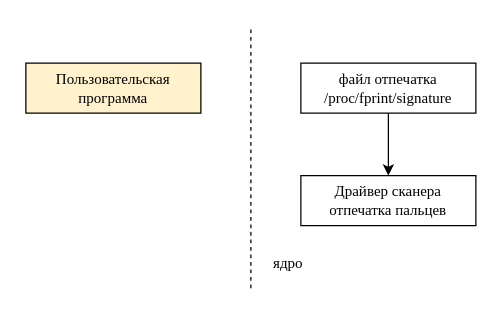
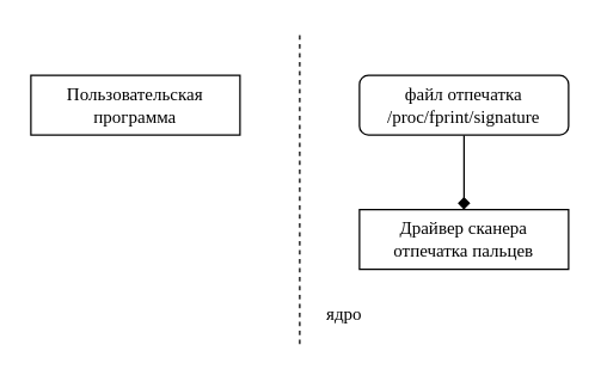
  <mxCell id="0" />
  <mxCell id="1" parent="0" />
- <mxCell id="2" value="Пользовательская программа" style="rounded=0;whiteSpace=wrap;html=1;fontFamily=Times New Roman;fillColor=#fff2cc;" vertex="1" parent="1"><mxGeometry x="20" y="50" width="140" height="40" as="geometry" /></mxCell>
+ <mxCell id="2" value="Пользовательская программа" style="rounded=0;whiteSpace=wrap;html=1;fontFamily=Times New Roman;" vertex="1" parent="1"><mxGeometry x="20" y="50" width="140" height="40" as="geometry" /></mxCell>
  <mxCell id="3" value="Драйвер сканера отпечатка пальцев" style="rounded=0;whiteSpace=wrap;html=1;fontFamily=Times New Roman;" vertex="1" parent="1"><mxGeometry x="240" y="140" width="140" height="40" as="geometry" /></mxCell>
  <mxCell id="4" value="" style="endArrow=none;dashed=1;html=1;rounded=0;fontFamily=Times New Roman;" edge="1" parent="1"><mxGeometry width="50" height="50" relative="1" as="geometry"><mxPoint x="200" y="230" as="sourcePoint" /><mxPoint x="200" y="20" as="targetPoint" /></mxGeometry></mxCell>
- <mxCell id="5" style="edgeStyle=orthogonalEdgeStyle;rounded=0;orthogonalLoop=1;jettySize=auto;html=1;" edge="1" parent="1" source="6" target="3"><mxGeometry relative="1" as="geometry" /></mxCell>
- <mxCell id="6" value="файл отпечатка&lt;br&gt;/proc/fprint/signature" style="rounded=0;whiteSpace=wrap;html=1;fontFamily=Times New Roman;" vertex="1" parent="1"><mxGeometry x="240" y="50" width="140" height="40" as="geometry" /></mxCell>
+ <mxCell id="5" style="edgeStyle=orthogonalEdgeStyle;rounded=0;orthogonalLoop=1;jettySize=auto;html=1;endArrow=diamond;" edge="1" parent="1" source="6" target="3"><mxGeometry relative="1" as="geometry" /></mxCell>
+ <mxCell id="6" value="файл отпечатка&lt;br&gt;/proc/fprint/signature" style="whiteSpace=wrap;html=1;fontFamily=Times New Roman;rounded=1;" vertex="1" parent="1"><mxGeometry x="240" y="50" width="140" height="40" as="geometry" /></mxCell>
  <mxCell id="7" value="&lt;font face=&quot;Times New Roman&quot;&gt;ядро&lt;/font&gt;" style="text;html=1;align=center;verticalAlign=middle;whiteSpace=wrap;rounded=0;" vertex="1" parent="1"><mxGeometry x="210" y="200" width="40" height="20" as="geometry" /></mxCell>
